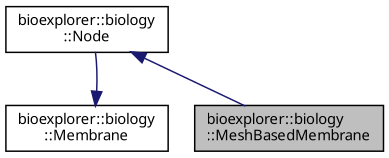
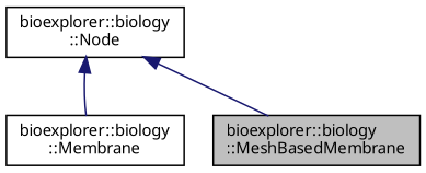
  digraph {
    fontname="Noto Sans"
    node [color=black fillcolor=white fontname="Noto Sans" fontsize=10 shape=record style=filled]
    edge [color=midnightblue dir=back fontname="Noto Sans" fontsize=10 labelfontname=Helvetica labelfontsize=10 style=solid]
    n1 [fillcolor=grey75 fontcolor=black height=0.2 label="bioexplorer::biology\l::MeshBasedMembrane" width=0.4]
    n2 [height=0.2 label="bioexplorer::biology\l::Membrane" width=0.4]
    n3 [height=0.2 label="bioexplorer::biology\l::Node" width=0.4]
    n3 -> n1
-   n2 -> n3
+   n3 -> n2
  }
